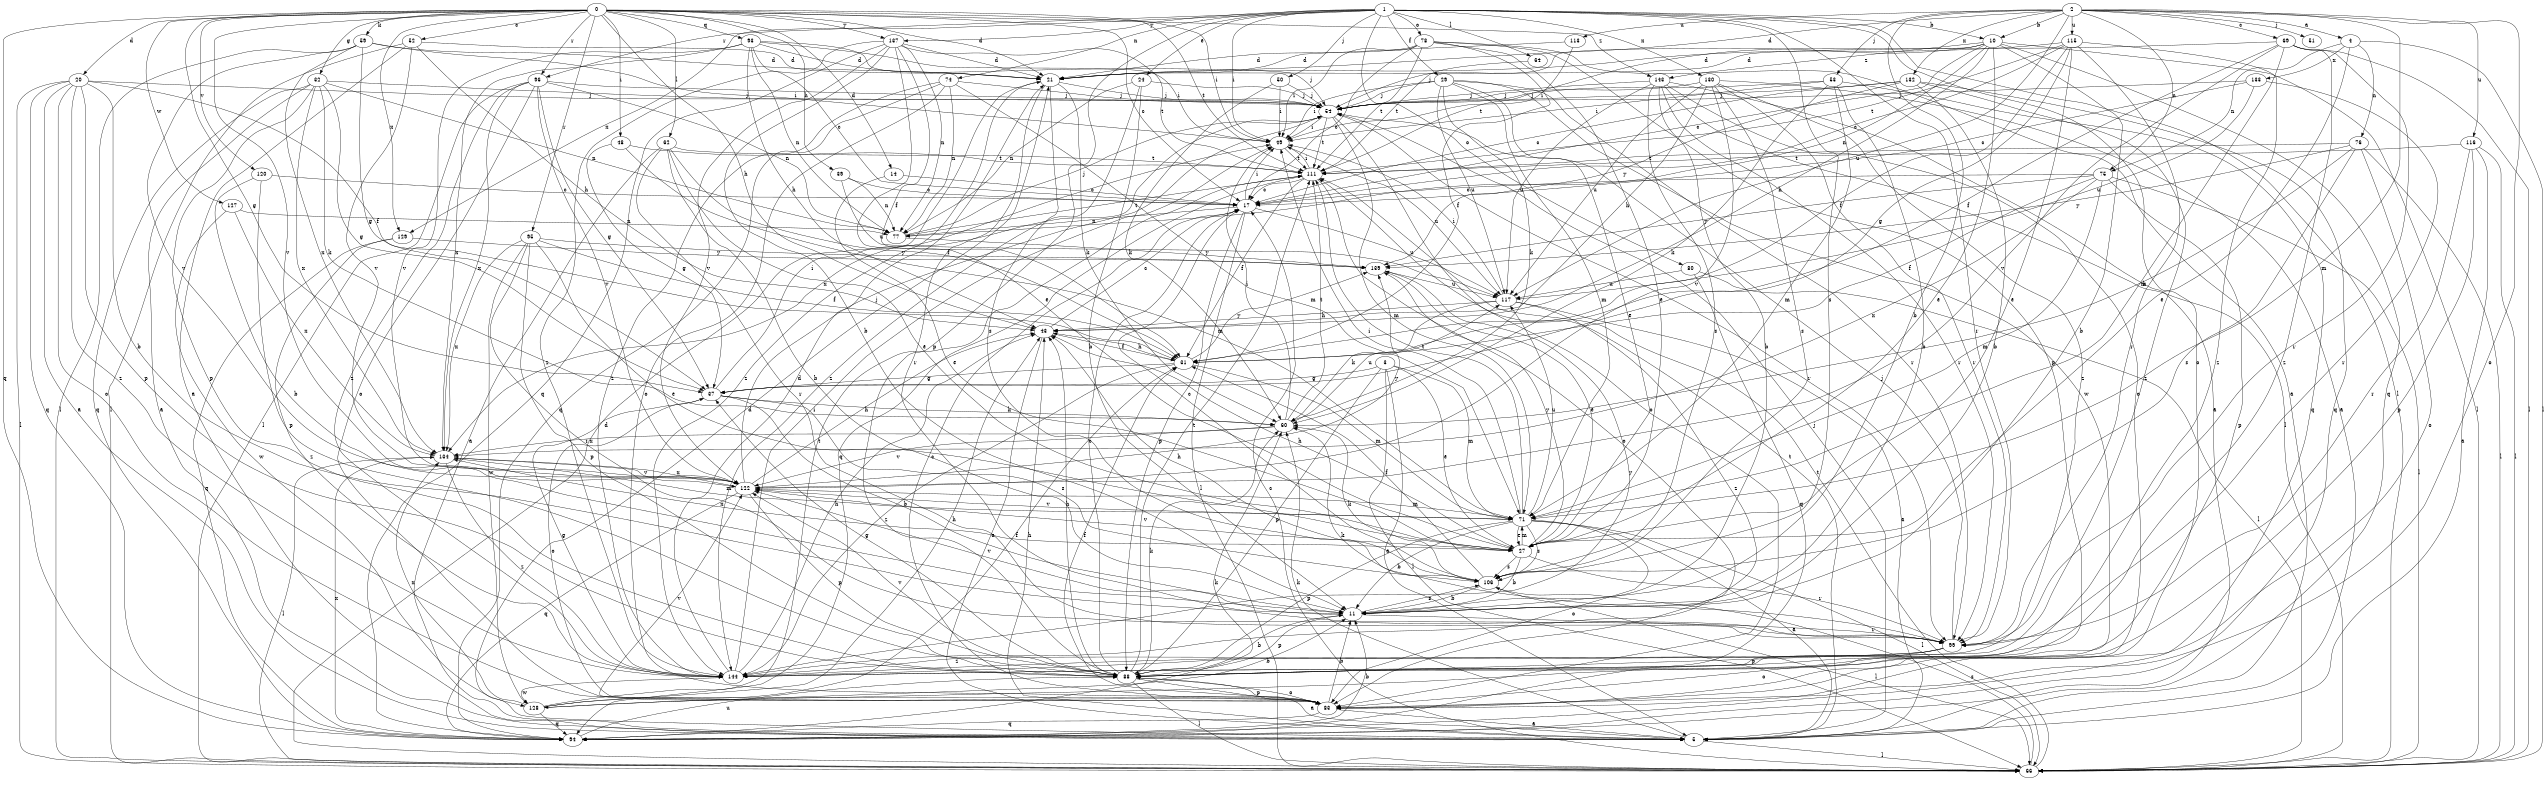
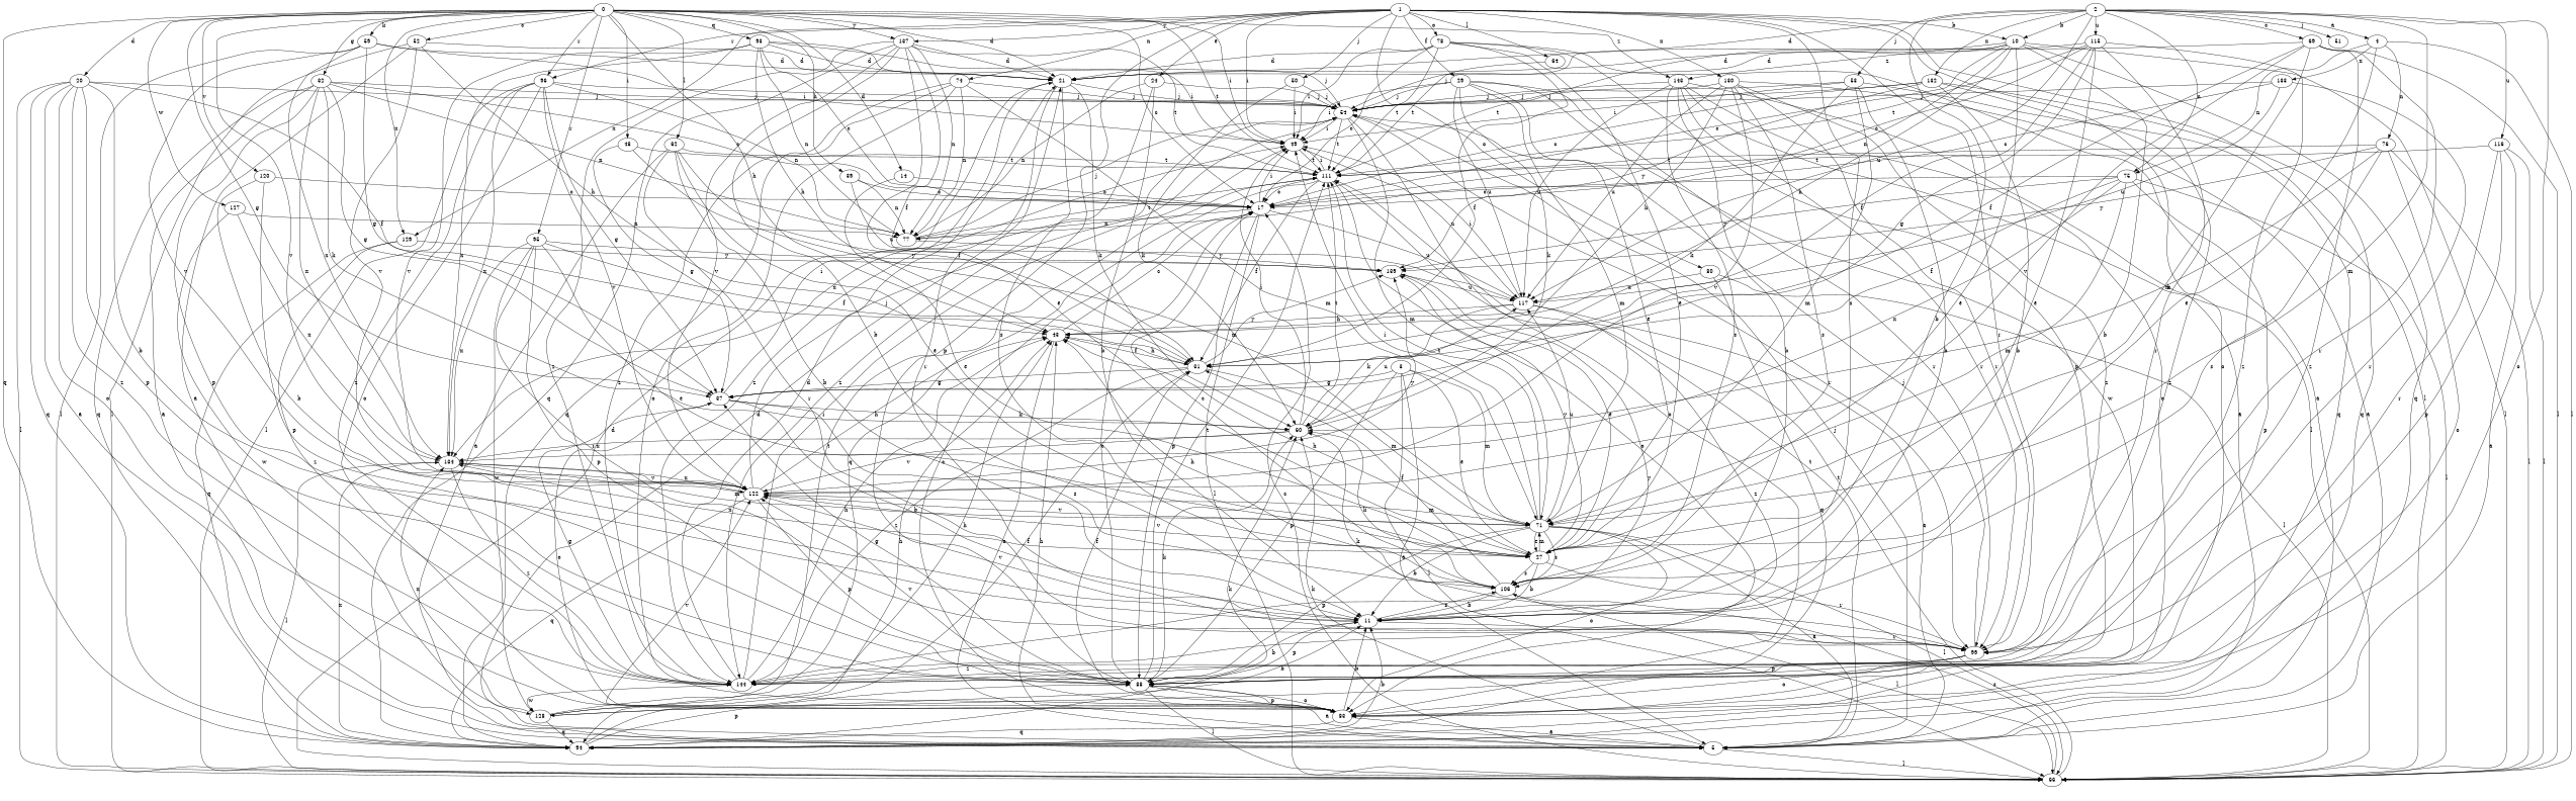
  strict digraph {
    n1 [label=52]
    0
    17
    n4 [label=14]
    20
    21
    32
    37
    39
    43
    48
    49
    59
    62
    93
    94
    95
    96
    111
    120
    122
    127
    129
    137
    143
    66
    5
    88
    117
    77
    27
    83
    11
    54
    31
    144
    99
    106
    60
    134
    71
    139
    128
    1
    10
    24
    29
    50
    64
    74
    78
    80
    130
    2
    4
    51
    53
    69
    75
-   113
    115
    116
    132
    76
    133
    3
    n1 -> 21 [label=d]
    n1 -> 43 [label=h]
    n1 -> 122 [label=v]
    n1 -> 66 [label=l]
    n1 -> 5 [label=a]
    0 -> n1 [label=c]
    0 -> 17 [label=c]
    0 -> n4 [label=d]
    0 -> 20 [label=d]
    0 -> 21 [label=d]
    0 -> 32 [label=g]
    0 -> 37 [label=g]
    0 -> 39 [label=h]
    0 -> 43 [label=h]
    0 -> 48 [label=i]
    0 -> 49 [label=i]
    0 -> 59 [label=k]
    0 -> 62 [label=l]
    0 -> 93 [label=q]
    0 -> 94 [label=q]
    0 -> 95 [label=r]
    0 -> 96 [label=r]
    0 -> 111 [label=t]
    0 -> 120 [label=v]
    0 -> 122 [label=v]
    0 -> 127 [label=w]
    0 -> 129 [label=x]
    0 -> 137 [label=y]
    0 -> 143 [label=z]
    17 -> 49 [label=i]
    17 -> 66 [label=l]
    17 -> 88 [label=p]
    17 -> 117 [label=u]
    17 -> 77 [label=n]
    n4 -> 17 [label=c]
    n4 -> 27 [label=e]
    20 -> 94 [label=q]
    20 -> 66 [label=l]
    20 -> 5 [label=a]
    20 -> 88 [label=p]
    20 -> 83 [label=o]
    20 -> 11 [label=b]
    20 -> 54 [label=j]
    20 -> 31 [label=f]
    20 -> 144 [label=z]
    21 -> 54 [label=j]
    21 -> 144 [label=z]
    21 -> 99 [label=r]
    21 -> 106 [label=s]
    21 -> 60 [label=k]
+   32 -> 17 [label=c]
    32 -> 37 [label=g]
    32 -> 94 [label=q]
    32 -> 5 [label=a]
    32 -> 88 [label=p]
    32 -> 77 [label=n]
    32 -> 54 [label=j]
    32 -> 60 [label=k]
    32 -> 134 [label=x]
    37 -> 49 [label=i]
    37 -> 83 [label=o]
    37 -> 11 [label=b]
    37 -> 106 [label=s]
    37 -> 60 [label=k]
    39 -> 17 [label=c]
    39 -> 117 [label=u]
    39 -> 77 [label=n]
    43 -> 17 [label=c]
    43 -> 5 [label=a]
    43 -> 31 [label=f]
    48 -> 37 [label=g]
    48 -> 111 [label=t]
    48 -> 71 [label=m]
    49 -> 111 [label=t]
    49 -> 117 [label=u]
    59 -> 21 [label=d]
    59 -> 37 [label=g]
    59 -> 49 [label=i]
    59 -> 122 [label=v]
    59 -> 66 [label=l]
    59 -> 134 [label=x]
    62 -> 111 [label=t]
    62 -> 5 [label=a]
    62 -> 27 [label=e]
    62 -> 11 [label=b]
    62 -> 31 [label=f]
    62 -> 99 [label=r]
    93 -> 17 [label=c]
    93 -> 21 [label=d]
    93 -> 43 [label=h]
    93 -> 49 [label=i]
    93 -> 122 [label=v]
    93 -> 77 [label=n]
    93 -> 54 [label=j]
    93 -> 134 [label=x]
-   88 -> 43 [label=h]
-   94 -> 88 [label=u]
+   94 -> 43 [label=h]
+   94 -> 88 [label=p]
    94 -> 11 [label=b]
    94 -> 60 [label=k]
    94 -> 134 [label=x]
    95 -> 88 [label=p]
    95 -> 27 [label=e]
    95 -> 31 [label=f]
    95 -> 99 [label=r]
    95 -> 134 [label=x]
    95 -> 139 [label=y]
    95 -> 128 [label=w]
    96 -> 37 [label=g]
    96 -> 122 [label=v]
    96 -> 66 [label=l]
    96 -> 77 [label=n]
    96 -> 83 [label=o]
    96 -> 54 [label=j]
    96 -> 144 [label=z]
    96 -> 134 [label=x]
    111 -> 17 [label=c]
    111 -> 49 [label=i]
    111 -> 94 [label=q]
    111 -> 83 [label=o]
    111 -> 31 [label=f]
    120 -> 17 [label=c]
    120 -> 88 [label=p]
    120 -> 11 [label=b]
    122 -> 43 [label=h]
    122 -> 94 [label=q]
    122 -> 88 [label=p]
    122 -> 54 [label=j]
    122 -> 134 [label=x]
    122 -> 71 [label=m]
    122 -> 139 [label=y]
    127 -> 77 [label=n]
    127 -> 134 [label=x]
    127 -> 128 [label=w]
    129 -> 94 [label=q]
    129 -> 144 [label=z]
    129 -> 139 [label=y]
    137 -> 21 [label=d]
    137 -> 94 [label=q]
    137 -> 111 [label=t]
    137 -> 122 [label=v]
    137 -> 77 [label=n]
    137 -> 27 [label=e]
    137 -> 11 [label=b]
    137 -> 31 [label=f]
    137 -> 144 [label=z]
    143 -> 66 [label=l]
    143 -> 5 [label=a]
    143 -> 117 [label=u]
    143 -> 83 [label=o]
    143 -> 11 [label=b]
    143 -> 54 [label=j]
    143 -> 99 [label=r]
    143 -> 106 [label=s]
    66 -> 17 [label=c]
    66 -> 21 [label=d]
    66 -> 111 [label=t]
    66 -> 106 [label=s]
    5 -> 21 [label=d]
    5 -> 43 [label=h]
    5 -> 111 [label=t]
    5 -> 66 [label=l]
    5 -> 54 [label=j]
    5 -> 60 [label=k]
    88 -> 17 [label=c]
    88 -> 37 [label=g]
    88 -> 111 [label=t]
    88 -> 122 [label=v]
    88 -> 66 [label=l]
    88 -> 5 [label=a]
    88 -> 83 [label=o]
    88 -> 11 [label=b]
    88 -> 60 [label=k]
    117 -> 43 [label=h]
    117 -> 49 [label=i]
    117 -> 5 [label=a]
    117 -> 144 [label=z]
    117 -> 60 [label=k]
    77 -> 111 [label=t]
    77 -> 54 [label=j]
    77 -> 139 [label=y]
    27 -> 43 [label=h]
    27 -> 122 [label=v]
    27 -> 11 [label=b]
    27 -> 99 [label=r]
    27 -> 106 [label=s]
    27 -> 134 [label=x]
    27 -> 71 [label=m]
    27 -> 139 [label=y]
    83 -> 17 [label=c]
    83 -> 94 [label=q]
    83 -> 122 [label=v]
    83 -> 5 [label=a]
    83 -> 88 [label=p]
    83 -> 11 [label=b]
    83 -> 31 [label=f]
    11 -> 122 [label=v]
    11 -> 88 [label=p]
    11 -> 99 [label=r]
    11 -> 106 [label=s]
    54 -> 49 [label=i]
    54 -> 111 [label=t]
    54 -> 83 [label=o]
    54 -> 99 [label=r]
    54 -> 134 [label=x]
    54 -> 71 [label=m]
    31 -> 37 [label=g]
    31 -> 43 [label=h]
    31 -> 144 [label=z]
    31 -> 71 [label=m]
    31 -> 139 [label=y]
    144 -> 21 [label=d]
    144 -> 37 [label=g]
    144 -> 43 [label=h]
    144 -> 49 [label=i]
    144 -> 139 [label=y]
    144 -> 128 [label=w]
    99 -> 88 [label=p]
    99 -> 83 [label=o]
    99 -> 54 [label=j]
    99 -> 144 [label=z]
    99 -> 60 [label=k]
    106 -> 17 [label=c]
    106 -> 43 [label=h]
    106 -> 66 [label=l]
    106 -> 11 [label=b]
    106 -> 31 [label=f]
    106 -> 60 [label=k]
    60 -> 49 [label=i]
    60 -> 111 [label=t]
    60 -> 122 [label=v]
    60 -> 117 [label=u]
    60 -> 134 [label=x]
    134 -> 122 [label=v]
    134 -> 66 [label=l]
    134 -> 144 [label=z]
    134 -> 71 [label=m]
    71 -> 49 [label=i]
    71 -> 111 [label=t]
    71 -> 122 [label=v]
    71 -> 66 [label=l]
    71 -> 5 [label=a]
    71 -> 88 [label=p]
    71 -> 117 [label=u]
    71 -> 27 [label=e]
    71 -> 83 [label=o]
    71 -> 11 [label=b]
    71 -> 106 [label=s]
    139 -> 117 [label=u]
    139 -> 27 [label=e]
    128 -> 43 [label=h]
    128 -> 94 [label=q]
    128 -> 111 [label=t]
    128 -> 11 [label=b]
    128 -> 31 [label=f]
    128 -> 134 [label=x]
    1 -> 49 [label=i]
    1 -> 96 [label=r]
    1 -> 129 [label=x]
    1 -> 137 [label=y]
    1 -> 66 [label=l]
    1 -> 88 [label=p]
    1 -> 83 [label=o]
    1 -> 99 [label=r]
    1 -> 106 [label=s]
    1 -> 10 [label=b]
    1 -> 24 [label=e]
    1 -> 29 [label=f]
    1 -> 50 [label=j]
    1 -> 64 [label=l]
    1 -> 74 [label=n]
    1 -> 78 [label=o]
    1 -> 80 [label=o]
    1 -> 130 [label=x]
    10 -> 17 [label=c]
    10 -> 43 [label=h]
    10 -> 94 [label=q]
    10 -> 111 [label=t]
    10 -> 143 [label=z]
    10 -> 66 [label=l]
    10 -> 77 [label=n]
    10 -> 27 [label=e]
    10 -> 11 [label=b]
    10 -> 54 [label=j]
    24 -> 77 [label=n]
    24 -> 11 [label=b]
    24 -> 54 [label=j]
    24 -> 144 [label=z]
    29 -> 49 [label=i]
    29 -> 117 [label=u]
    29 -> 27 [label=e]
    29 -> 54 [label=j]
    29 -> 99 [label=r]
    29 -> 60 [label=k]
    29 -> 71 [label=m]
    29 -> 128 [label=w]
    50 -> 49 [label=i]
    50 -> 54 [label=j]
    50 -> 60 [label=k]
    64 -> 111 [label=t]
    74 -> 94 [label=q]
    74 -> 77 [label=n]
    74 -> 83 [label=o]
    74 -> 54 [label=j]
    74 -> 144 [label=z]
    74 -> 71 [label=m]
    78 -> 17 [label=c]
    78 -> 21 [label=d]
    78 -> 49 [label=i]
    78 -> 111 [label=t]
    78 -> 5 [label=a]
    78 -> 88 [label=p]
    78 -> 27 [label=e]
    78 -> 31 [label=f]
    80 -> 94 [label=q]
    80 -> 66 [label=l]
    80 -> 117 [label=u]
    130 -> 43 [label=h]
    130 -> 122 [label=v]
    130 -> 5 [label=a]
    130 -> 117 [label=u]
    130 -> 54 [label=j]
    130 -> 144 [label=z]
    130 -> 99 [label=r]
    130 -> 106 [label=s]
    2 -> 21 [label=d]
    2 -> 117 [label=u]
    2 -> 83 [label=o]
    2 -> 11 [label=b]
    2 -> 71 [label=m]
    2 -> 10 [label=b]
    2 -> 4 [label=a]
    2 -> 51 [label=j]
    2 -> 53 [label=j]
    2 -> 69 [label=c]
    2 -> 75 [label=n]
-   2 -> 113 [label=u]
    2 -> 115 [label=u]
    2 -> 116 [label=u]
    2 -> 132 [label=x]
    4 -> 66 [label=l]
    4 -> 27 [label=e]
    4 -> 75 [label=n]
    4 -> 76 [label=n]
    4 -> 133 [label=x]
    53 -> 49 [label=i]
    53 -> 94 [label=q]
    53 -> 11 [label=b]
    53 -> 54 [label=j]
    53 -> 60 [label=k]
    53 -> 71 [label=m]
    69 -> 21 [label=d]
    69 -> 122 [label=v]
    69 -> 66 [label=l]
    69 -> 31 [label=f]
    69 -> 144 [label=z]
    69 -> 99 [label=r]
    69 -> 71 [label=m]
    75 -> 17 [label=c]
    75 -> 66 [label=l]
    75 -> 88 [label=p]
    75 -> 31 [label=f]
    75 -> 134 [label=x]
    75 -> 71 [label=m]
    75 -> 139 [label=y]
-   113 -> 21 [label=d]
-   113 -> 49 [label=i]
    115 -> 17 [label=c]
    115 -> 21 [label=d]
    115 -> 37 [label=g]
    115 -> 111 [label=t]
    115 -> 27 [label=e]
    115 -> 31 [label=f]
    115 -> 144 [label=z]
    115 -> 99 [label=r]
    116 -> 111 [label=t]
    116 -> 66 [label=l]
    116 -> 5 [label=a]
    116 -> 88 [label=p]
    116 -> 99 [label=r]
    132 -> 17 [label=c]
    132 -> 94 [label=q]
    132 -> 11 [label=b]
    132 -> 54 [label=j]
    132 -> 144 [label=z]
    132 -> 139 [label=y]
    76 -> 111 [label=t]
    76 -> 66 [label=l]
    76 -> 83 [label=o]
    76 -> 106 [label=s]
    76 -> 60 [label=k]
    76 -> 139 [label=y]
    133 -> 17 [label=c]
    133 -> 117 [label=u]
    133 -> 54 [label=j]
    133 -> 99 [label=r]
    3 -> 37 [label=g]
    3 -> 66 [label=l]
    3 -> 5 [label=a]
    3 -> 88 [label=p]
    3 -> 27 [label=e]
    3 -> 71 [label=m]
  }
